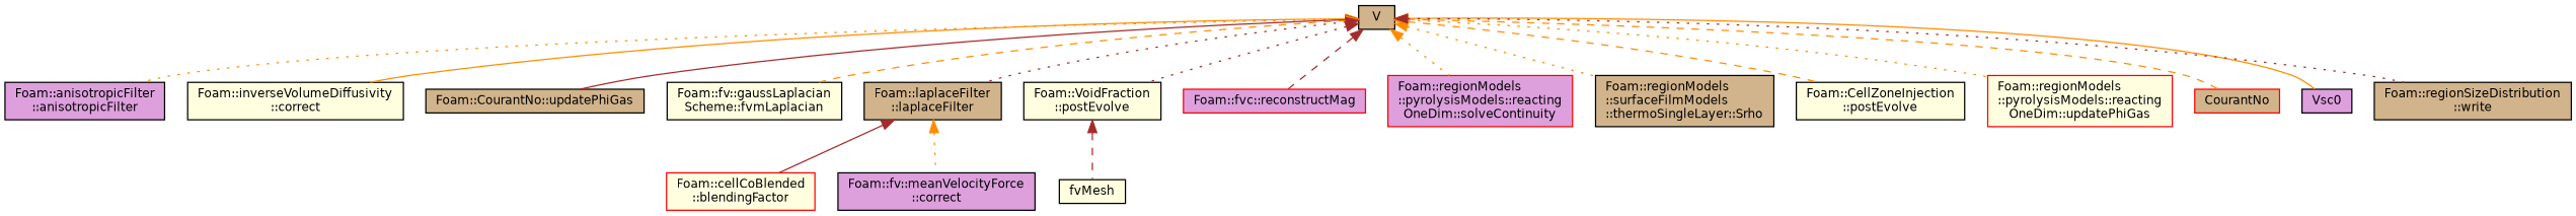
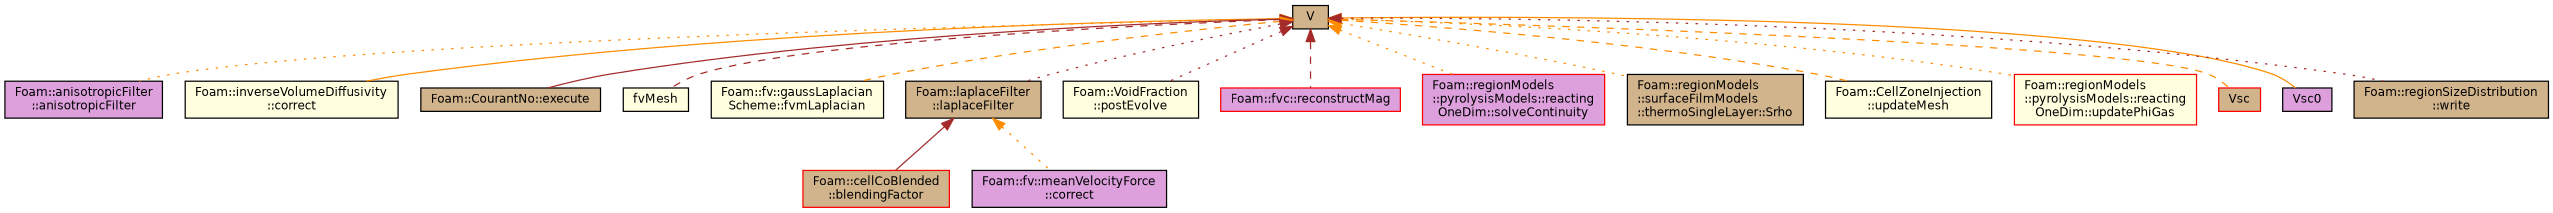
  digraph {
    rankdir=TB
    node [color=black fillcolor=tan fontname=Helvetica fontsize=10 shape=record style=filled]
    edge [color=darkorange dir=back fontname=Helvetica fontsize=10 labelfontname=Helvetica labelfontsize=10 style=dotted]
    n1 [fontcolor=black height=0.2 label=V width=0.4]
    n2 [fillcolor=plum height=0.2 label="Foam::anisotropicFilter\l::anisotropicFilter" width=0.4]
    n3 [fillcolor=lightyellow height=0.2 label="Foam::inverseVolumeDiffusivity\l::correct" width=0.4]
-   n4 [height=0.2 label="Foam::CourantNo::updatePhiGas" width=0.4]
+   n4 [height=0.2 label="Foam::CourantNo::execute" width=0.4]
    n5 [fillcolor=lightyellow height=0.2 label=fvMesh width=0.4]
    n6 [fillcolor=lightyellow height=0.2 label="Foam::fv::gaussLaplacian\lScheme::fvmLaplacian" width=0.4]
    n7 [height=0.2 label="Foam::laplaceFilter\l::laplaceFilter" width=0.4]
    n8 [fillcolor=lightyellow height=0.2 label="Foam::VoidFraction\l::postEvolve" width=0.4]
    n9 [color=red fillcolor=plum height=0.2 label="Foam::fvc::reconstructMag" width=0.4]
    n10 [color=red fillcolor=plum height=0.2 label="Foam::regionModels\l::pyrolysisModels::reacting\lOneDim::solveContinuity" width=0.4]
    n11 [height=0.2 label="Foam::regionModels\l::surfaceFilmModels\l::thermoSingleLayer::Srho" width=0.4]
-   n12 [fillcolor=lightyellow height=0.2 label="Foam::CellZoneInjection\l::postEvolve" width=0.4]
+   n12 [fillcolor=lightyellow height=0.2 label="Foam::CellZoneInjection\l::updateMesh" width=0.4]
    n13 [color=red fillcolor=lightyellow height=0.2 label="Foam::regionModels\l::pyrolysisModels::reacting\lOneDim::updatePhiGas" width=0.4]
-   n14 [color=red height=0.2 label=CourantNo width=0.4]
+   n14 [color=red height=0.2 label=Vsc width=0.4]
    n15 [fillcolor=plum height=0.2 label=Vsc0 width=0.4]
    n16 [height=0.2 label="Foam::regionSizeDistribution\l::write" width=0.4]
-   n17 [color=red fillcolor=lightyellow height=0.2 label="Foam::cellCoBlended\l::blendingFactor" width=0.4]
+   n17 [color=red height=0.2 label="Foam::cellCoBlended\l::blendingFactor" width=0.4]
    n18 [fillcolor=plum height=0.2 label="Foam::fv::meanVelocityForce\l::correct" width=0.4]
    n1 -> n2
    n1 -> n3 [style=solid]
    n1 -> n4 [color=brown style=solid]
-   n8 -> n5 [color=brown style=dashed]
+   n1 -> n5 [color=brown style=dashed]
    n1 -> n6 [style=dashed]
    n1 -> n7 [color=brown]
    n1 -> n8 [color=brown]
    n1 -> n9 [color=brown style=dashed]
    n1 -> n10
    n1 -> n11
    n1 -> n12 [style=dashed]
    n1 -> n13
    n1 -> n14 [style=dashed]
    n1 -> n15 [style=solid]
    n1 -> n16 [color=brown]
    n7 -> n17 [color=brown style=solid]
    n7 -> n18
  }
